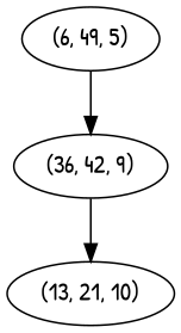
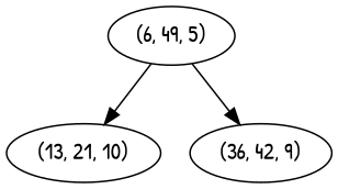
  digraph {
    fontname="Patrick Hand"
    node [fontname="Patrick Hand"]
    edge [fontname="Patrick Hand"]
    n1 [label="(13, 21, 10)"]
    "(6, 49, 5)"
    "(36, 42, 9)"
-   "(36, 42, 9)" -> n1
+   "(6, 49, 5)" -> n1
    "(6, 49, 5)" -> "(36, 42, 9)"
  }
